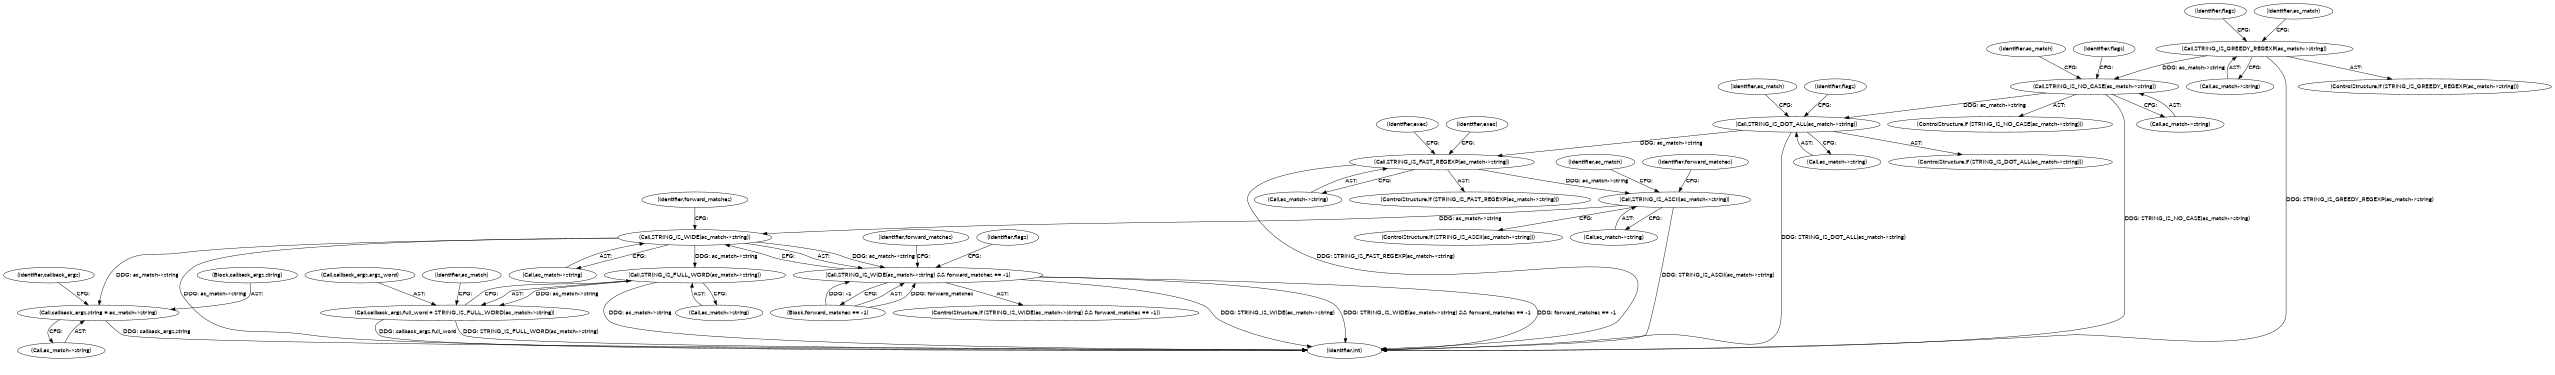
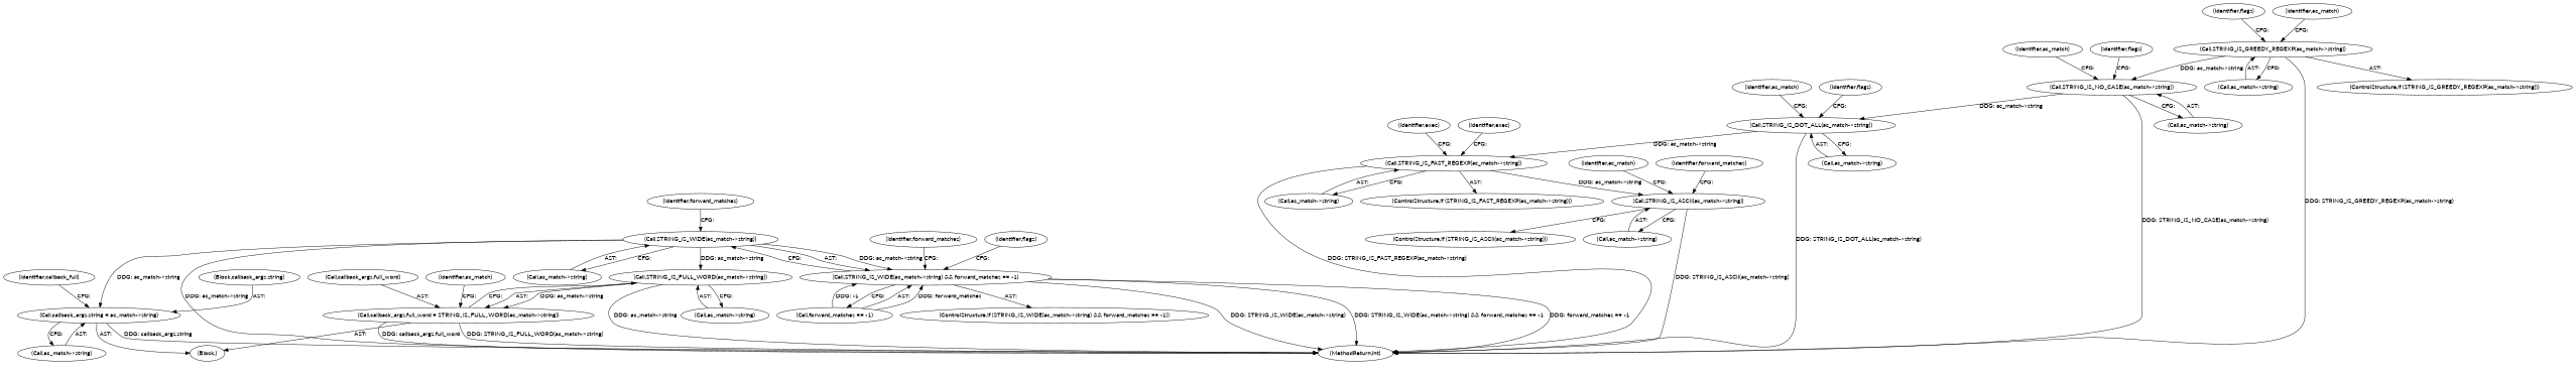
  digraph {
    fontname=Lato
    node [fontname=Lato]
    edge [fontname=Lato]
    n1 [label="(Call,STRING_IS_WIDE(ac_match->string))"]
    n2 [label="(Call,STRING_IS_WIDE(ac_match->string) && forward_matches == -1)"]
    n3 [label="(Call,callback_args.string = ac_match->string)"]
    n4 [label="(Call,STRING_IS_FULL_WORD(ac_match->string))"]
    n5 [label="(Call,ac_match->string)"]
-   n6 [label="(Identifier,int)"]
-   n7 [label="(Block,forward_matches == -1)"]
+   n6 [label="(MethodReturn,int)"]
+   n7 [label="(Call,forward_matches == -1)"]
    n8 [label="(ControlStructure,if (STRING_IS_WIDE(ac_match->string) && forward_matches == -1))"]
    n9 [label="(Call,ac_match->string)"]
+   n10 [label="(Block,)"]
    n11 [label="(Call,callback_args.full_word = STRING_IS_FULL_WORD(ac_match->string))"]
    n12 [label="(Call,ac_match->string)"]
    n13 [label="(Call,STRING_IS_ASCII(ac_match->string))"]
    n14 [label="(ControlStructure,if (STRING_IS_ASCII(ac_match->string)))"]
    n15 [label="(Call,ac_match->string)"]
    n16 [label="(Call,STRING_IS_FAST_REGEXP(ac_match->string))"]
    n17 [label="(Call,ac_match->string)"]
    n18 [label="(ControlStructure,if (STRING_IS_FAST_REGEXP(ac_match->string)))"]
    n19 [label="(Call,STRING_IS_DOT_ALL(ac_match->string))"]
    n20 [label="(Call,ac_match->string)"]
-   n21 [label="(ControlStructure,if (STRING_IS_DOT_ALL(ac_match->string)))"]
    n22 [label="(Call,STRING_IS_NO_CASE(ac_match->string))"]
    n23 [label="(Call,ac_match->string)"]
-   n24 [label="(ControlStructure,if (STRING_IS_NO_CASE(ac_match->string)))"]
    n25 [label="(Call,STRING_IS_GREEDY_REGEXP(ac_match->string))"]
    n26 [label="(ControlStructure,if (STRING_IS_GREEDY_REGEXP(ac_match->string)))"]
    n27 [label="(Call,ac_match->string)"]
    n28 [label="(Identifier,flags)"]
    n29 [label="(Identifier,flags)"]
    n30 [label="(Identifier,ac_match)"]
    n31 [label="(Identifier,forward_matches)"]
    n32 [label="(Identifier,ac_match)"]
    n33 [label="(Identifier,forward_matches)"]
    n34 [label="(Block,callback_args.string)"]
    n35 [label="(Identifier,ac_match)"]
-   n36 [label="(Identifier,callback_args)"]
+   n36 [label="(Identifier,callback_full)"]
    n37 [label="(Identifier,flags)"]
-   n38 [label="(Call,callback_args.args_word)"]
+   n38 [label="(Call,callback_args.full_word)"]
    n39 [label="(Identifier,ac_match)"]
    n40 [label="(Identifier,exec)"]
    n41 [label="(Identifier,forward_matches)"]
    n42 [label="(Identifier,exec)"]
    n43 [label="(Identifier,ac_match)"]
    n44 [label="(Identifier,flags)"]
    n1 -> n2 [label="AST: "]
    n1 -> n2 [label="DDG: ac_match->string"]
    n1 -> n3 [label="DDG: ac_match->string"]
    n1 -> n4 [label="DDG: ac_match->string"]
    n1 -> n5 [label="CFG: "]
    n1 -> n6 [label="DDG: ac_match->string"]
    n2 -> n1 [label="CFG: "]
    n2 -> n6 [label="DDG: forward_matches == -1"]
    n2 -> n6 [label="DDG: STRING_IS_WIDE(ac_match->string)"]
    n2 -> n6 [label="DDG: STRING_IS_WIDE(ac_match->string) && forward_matches == -1"]
    n2 -> n7 [label="CFG: "]
    n2 -> n8 [label="AST: "]
    n3 -> n6 [label="DDG: callback_args.string"]
    n3 -> n9 [label="CFG: "]
+   n3 -> n10 [label="AST: "]
    n4 -> n6 [label="DDG: ac_match->string"]
    n4 -> n11 [label="AST: "]
    n4 -> n11 [label="DDG: ac_match->string"]
    n4 -> n12 [label="CFG: "]
    n5 -> n1 [label="AST: "]
    n7 -> n2 [label="AST: "]
    n7 -> n2 [label="DDG: forward_matches"]
    n7 -> n2 [label="DDG: -1"]
    n9 -> n3 [label="AST: "]
    n11 -> n4 [label="CFG: "]
    n11 -> n6 [label="DDG: STRING_IS_FULL_WORD(ac_match->string)"]
    n11 -> n6 [label="DDG: callback_args.full_word"]
+   n11 -> n10 [label="AST: "]
    n12 -> n4 [label="AST: "]
-   n13 -> n1 [label="DDG: ac_match->string"]
    n13 -> n6 [label="DDG: STRING_IS_ASCII(ac_match->string)"]
    n13 -> n14 [label="CFG: "]
    n13 -> n15 [label="CFG: "]
    n15 -> n13 [label="AST: "]
    n16 -> n6 [label="DDG: STRING_IS_FAST_REGEXP(ac_match->string)"]
    n16 -> n13 [label="DDG: ac_match->string"]
    n16 -> n17 [label="CFG: "]
    n16 -> n18 [label="AST: "]
    n17 -> n16 [label="AST: "]
    n19 -> n6 [label="DDG: STRING_IS_DOT_ALL(ac_match->string)"]
    n19 -> n16 [label="DDG: ac_match->string"]
    n19 -> n20 [label="CFG: "]
-   n19 -> n21 [label="AST: "]
    n20 -> n19 [label="AST: "]
    n22 -> n6 [label="DDG: STRING_IS_NO_CASE(ac_match->string)"]
    n22 -> n19 [label="DDG: ac_match->string"]
    n22 -> n23 [label="CFG: "]
-   n22 -> n24 [label="AST: "]
    n23 -> n22 [label="AST: "]
    n25 -> n6 [label="DDG: STRING_IS_GREEDY_REGEXP(ac_match->string)"]
    n25 -> n22 [label="DDG: ac_match->string"]
    n25 -> n26 [label="AST: "]
    n25 -> n27 [label="CFG: "]
    n27 -> n25 [label="AST: "]
    n28 -> n25 [label="CFG: "]
    n29 -> n22 [label="CFG: "]
    n30 -> n19 [label="CFG: "]
    n31 -> n13 [label="CFG: "]
    n32 -> n11 [label="CFG: "]
    n33 -> n2 [label="CFG: "]
    n34 -> n3 [label="AST: "]
    n35 -> n25 [label="CFG: "]
    n36 -> n3 [label="CFG: "]
    n37 -> n2 [label="CFG: "]
    n38 -> n11 [label="AST: "]
    n39 -> n13 [label="CFG: "]
    n40 -> n16 [label="CFG: "]
    n41 -> n1 [label="CFG: "]
    n42 -> n16 [label="CFG: "]
    n43 -> n22 [label="CFG: "]
    n44 -> n19 [label="CFG: "]
  }
